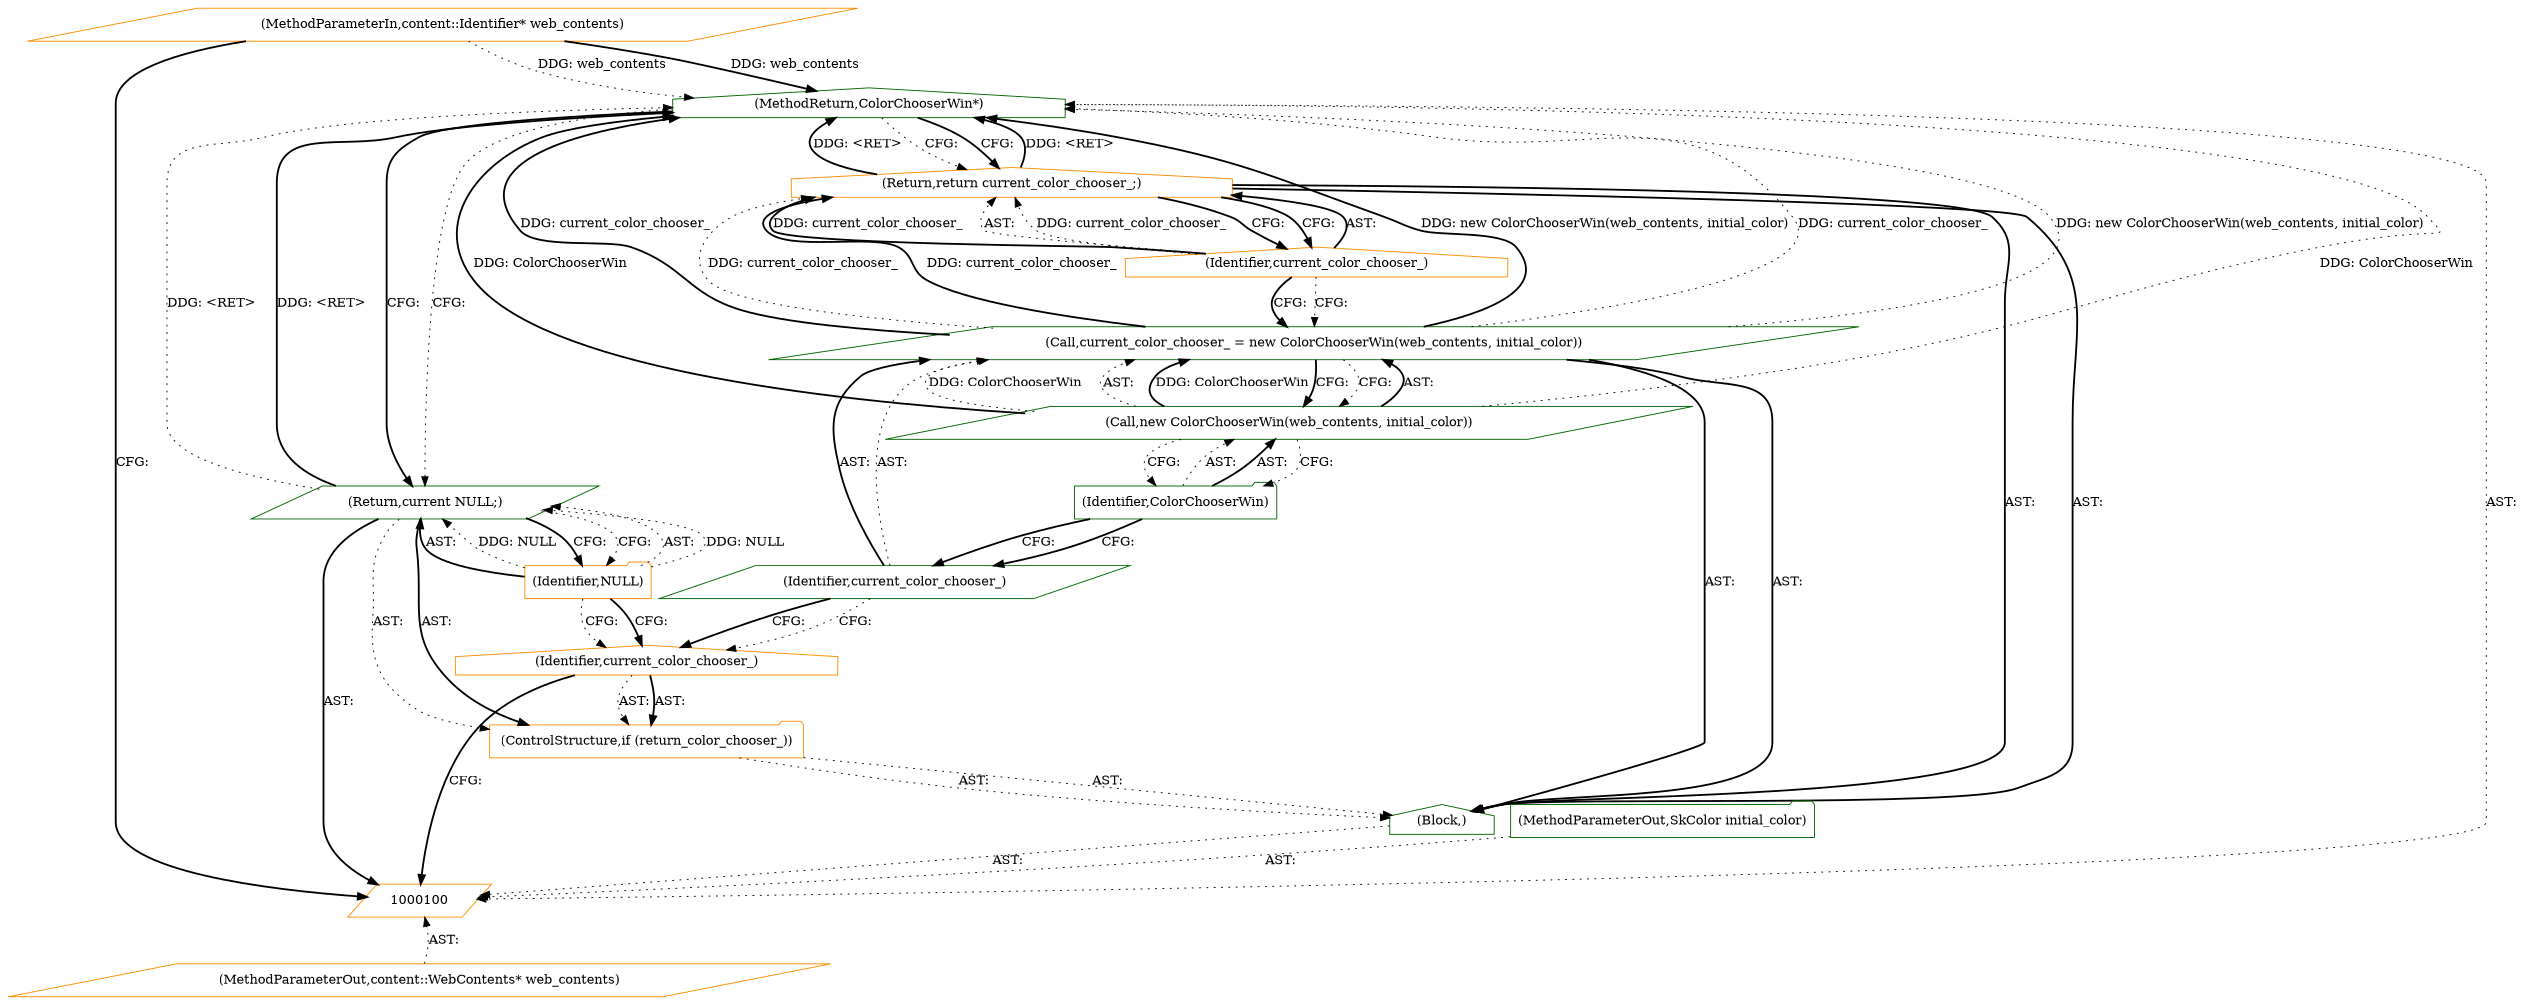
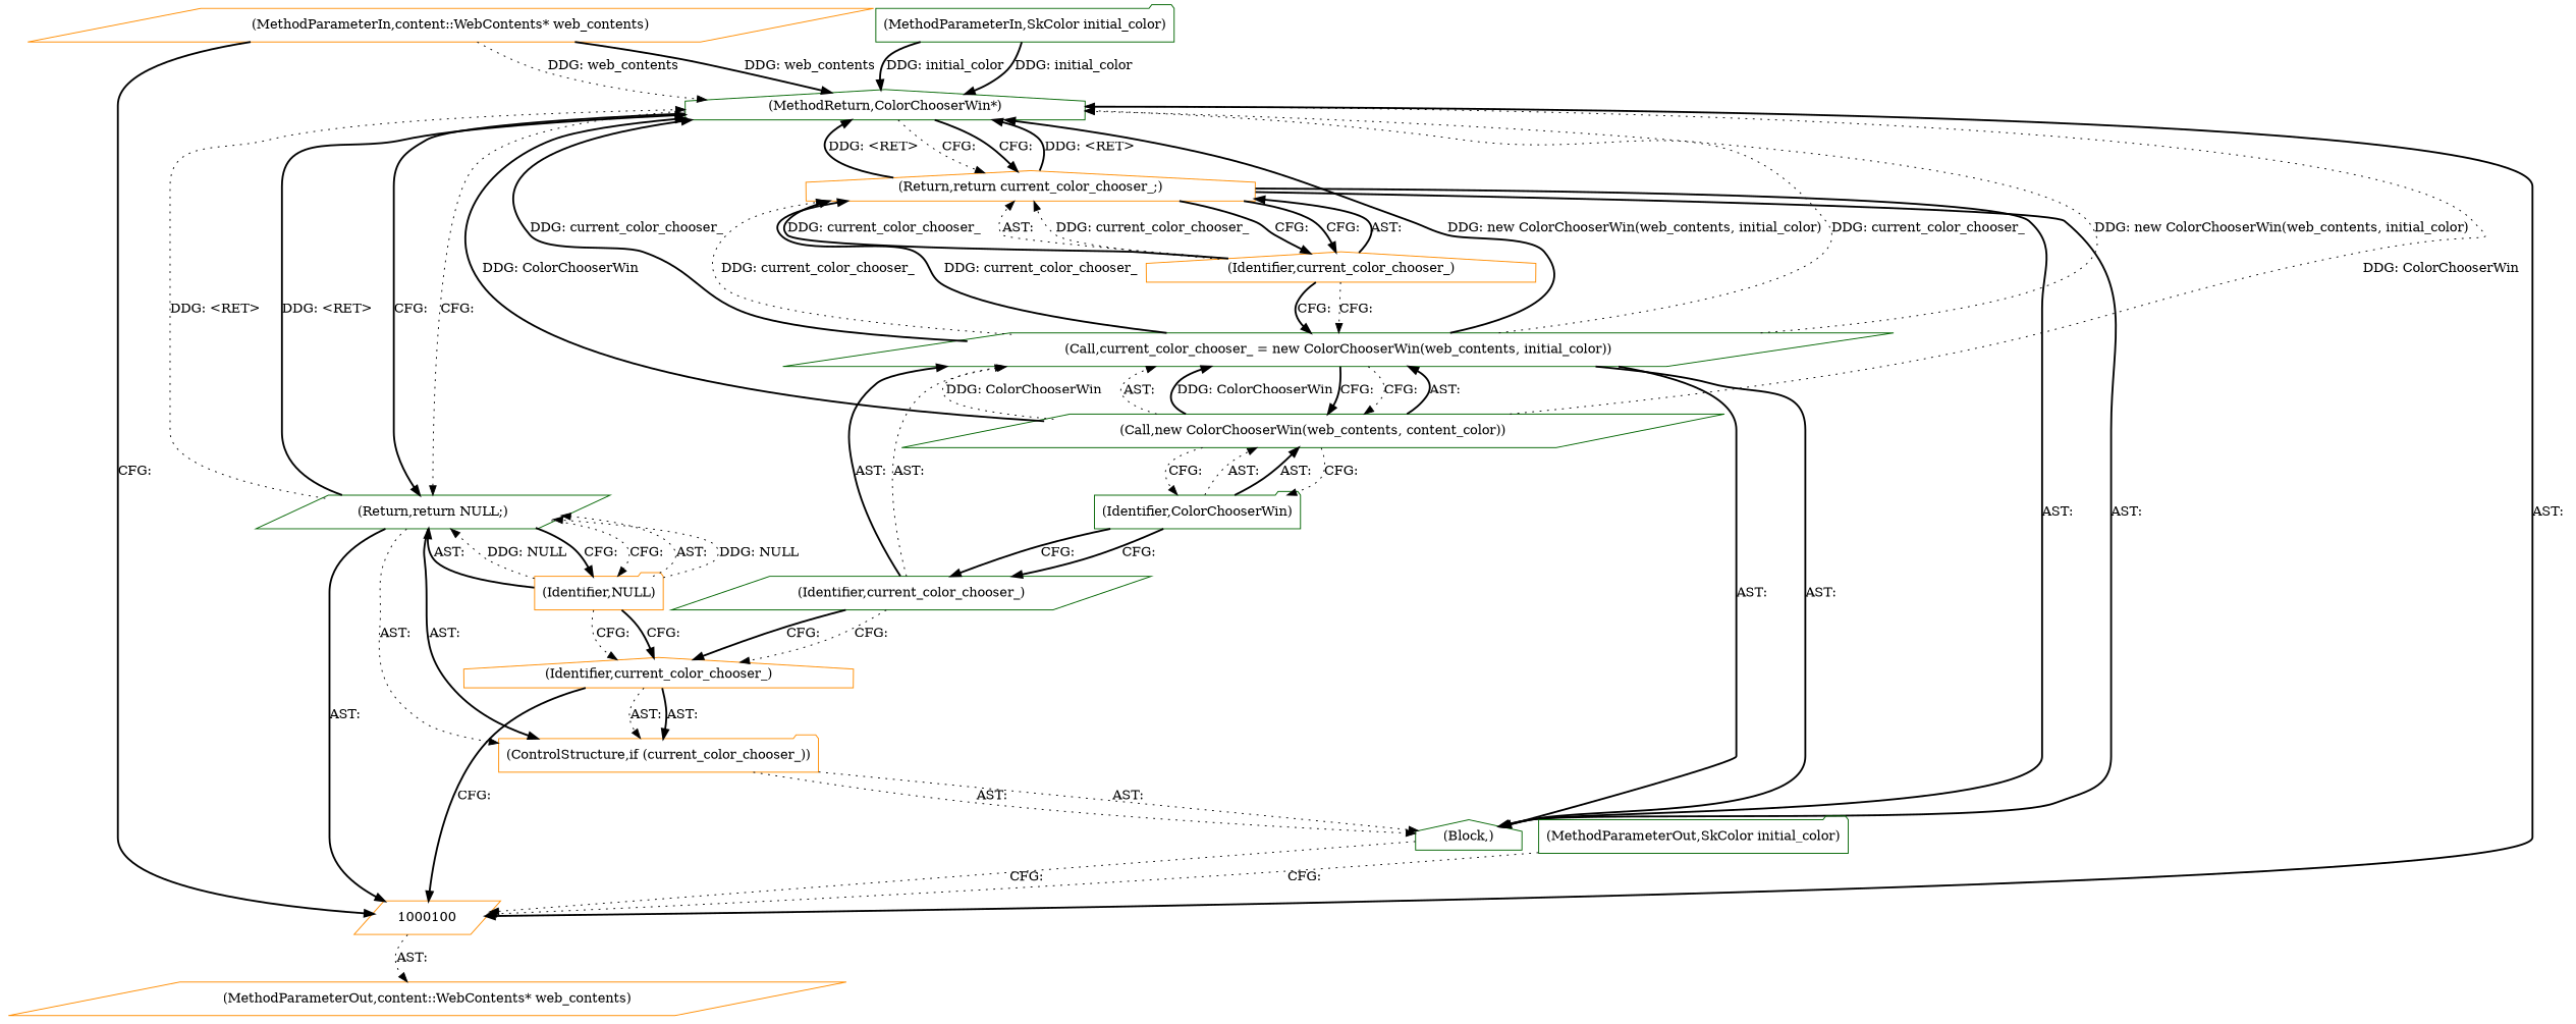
  digraph {
    node [color=darkgreen shape=parallelogram]
    edge [style=bold]
    n1 [label="(MethodReturn,ColorChooserWin*)" shape=house]
-   n2 [label="(Return,current NULL;)"]
+   n2 [label="(Return,return NULL;)"]
    n3 [color=darkorange label="(Return,return current_color_chooser_;)" shape=house]
    1000100 [color=darkorange]
-   n5 [color=darkorange label="(ControlStructure,if (return_color_chooser_))" shape=folder]
+   n5 [color=darkorange label="(ControlStructure,if (current_color_chooser_))" shape=folder]
    n6 [color=darkorange label="(Identifier,NULL)" shape=folder]
    n7 [label="(Block,)" shape=house]
    n8 [color=darkorange label="(Identifier,current_color_chooser_)" shape=house]
-   n9 [color=darkorange label="(MethodParameterIn,content::Identifier* web_contents)"]
+   n9 [color=darkorange label="(MethodParameterIn,content::WebContents* web_contents)"]
    n10 [color=darkorange label="(MethodParameterOut,content::WebContents* web_contents)"]
+   n11 [label="(MethodParameterIn,SkColor initial_color)" shape=folder]
    n12 [label="(MethodParameterOut,SkColor initial_color)" shape=folder]
    n13 [color=darkorange label="(Identifier,current_color_chooser_)" shape=house]
    n14 [label="(Call,current_color_chooser_ = new ColorChooserWin(web_contents, initial_color))"]
-   n15 [label="(Call,new ColorChooserWin(web_contents, initial_color))"]
+   n15 [label="(Call,new ColorChooserWin(web_contents, content_color))"]
    n16 [label="(Identifier,ColorChooserWin)" shape=folder]
    n17 [label="(Identifier,current_color_chooser_)"]
    n1 -> n2 [label="CFG: "]
    n1 -> n2 [label="CFG: " style=dotted]
    n1 -> n3 [label="CFG: " style=dotted]
    n1 -> n3 [label="CFG: "]
-   n1 -> 1000100 [label="AST: " style=dotted]
+   n1 -> 1000100 [label="AST: "]
    n2 -> n1 [label="DDG: <RET>" style=dotted]
    n2 -> n1 [label="DDG: <RET>"]
    n2 -> 1000100 [label="AST: "]
    n2 -> n5 [label="AST: " style=dotted]
    n2 -> n5 [label="AST: "]
    n2 -> n6 [label="CFG: "]
    n2 -> n6 [label="CFG: " style=dotted]
    n3 -> n1 [label="DDG: <RET>"]
    n3 -> n1 [label="DDG: <RET>"]
    n3 -> n7 [label="AST: "]
    n3 -> n7 [label="AST: "]
    n3 -> n8 [label="CFG: "]
    n3 -> n8 [label="CFG: "]
    n5 -> n7 [label="AST: " style=dotted]
    n5 -> n7 [label="AST: " style=dotted]
    n6 -> n2 [label="AST: " style=dotted]
    n6 -> n2 [label="DDG: NULL" style=dotted]
    n6 -> n2 [label="AST: "]
    n6 -> n2 [label="DDG: NULL" style=dotted]
    n6 -> n13 [label="CFG: "]
    n6 -> n13 [label="CFG: " style=dotted]
-   n7 -> 1000100 [label="AST: " style=dotted]
+   n7 -> 1000100 [label="CFG: " style=dotted]
    n8 -> n3 [label="AST: "]
    n8 -> n3 [label="DDG: current_color_chooser_"]
    n8 -> n3 [label="AST: " style=dotted]
    n8 -> n3 [label="DDG: current_color_chooser_" style=dotted]
    n8 -> n14 [label="CFG: " style=dotted]
    n8 -> n14 [label="CFG: "]
    n9 -> n1 [label="DDG: web_contents" style=dotted]
    n9 -> n1 [label="DDG: web_contents"]
    n9 -> 1000100 [label="CFG: "]
-   n10 -> 1000100 [label="AST: " style=dotted]
-   n12 -> 1000100 [label="AST: " style=dotted]
+   1000100 -> n10 [label="AST: " style=dotted]
+   n11 -> n1 [label="DDG: initial_color"]
+   n11 -> n1 [label="DDG: initial_color"]
+   n12 -> 1000100 [label="CFG: " style=dotted]
    n13 -> 1000100 [label="CFG: "]
    n13 -> n5 [label="AST: " style=dotted]
    n13 -> n5 [label="AST: "]
    n14 -> n1 [label="DDG: current_color_chooser_" style=dotted]
    n14 -> n1 [label="DDG: new ColorChooserWin(web_contents, initial_color)" style=dotted]
    n14 -> n1 [label="DDG: current_color_chooser_"]
    n14 -> n1 [label="DDG: new ColorChooserWin(web_contents, initial_color)"]
    n14 -> n3 [label="DDG: current_color_chooser_" style=dotted]
    n14 -> n3 [label="DDG: current_color_chooser_"]
    n14 -> n7 [label="AST: "]
    n14 -> n7 [label="AST: "]
    n14 -> n15 [label="CFG: "]
    n14 -> n15 [label="CFG: " style=dotted]
    n15 -> n1 [label="DDG: ColorChooserWin" style=dotted]
    n15 -> n1 [label="DDG: ColorChooserWin"]
    n15 -> n14 [label="AST: "]
    n15 -> n14 [label="DDG: ColorChooserWin" style=dotted]
    n15 -> n14 [label="AST: " style=dotted]
    n15 -> n14 [label="DDG: ColorChooserWin"]
    n15 -> n16 [label="CFG: " style=dotted]
    n15 -> n16 [label="CFG: " style=dotted]
    n16 -> n15 [label="AST: " style=dotted]
    n16 -> n15 [label="AST: "]
    n16 -> n17 [label="CFG: "]
    n16 -> n17 [label="CFG: "]
    n17 -> n13 [label="CFG: "]
    n17 -> n13 [label="CFG: " style=dotted]
    n17 -> n14 [label="AST: "]
    n17 -> n14 [label="AST: " style=dotted]
  }
